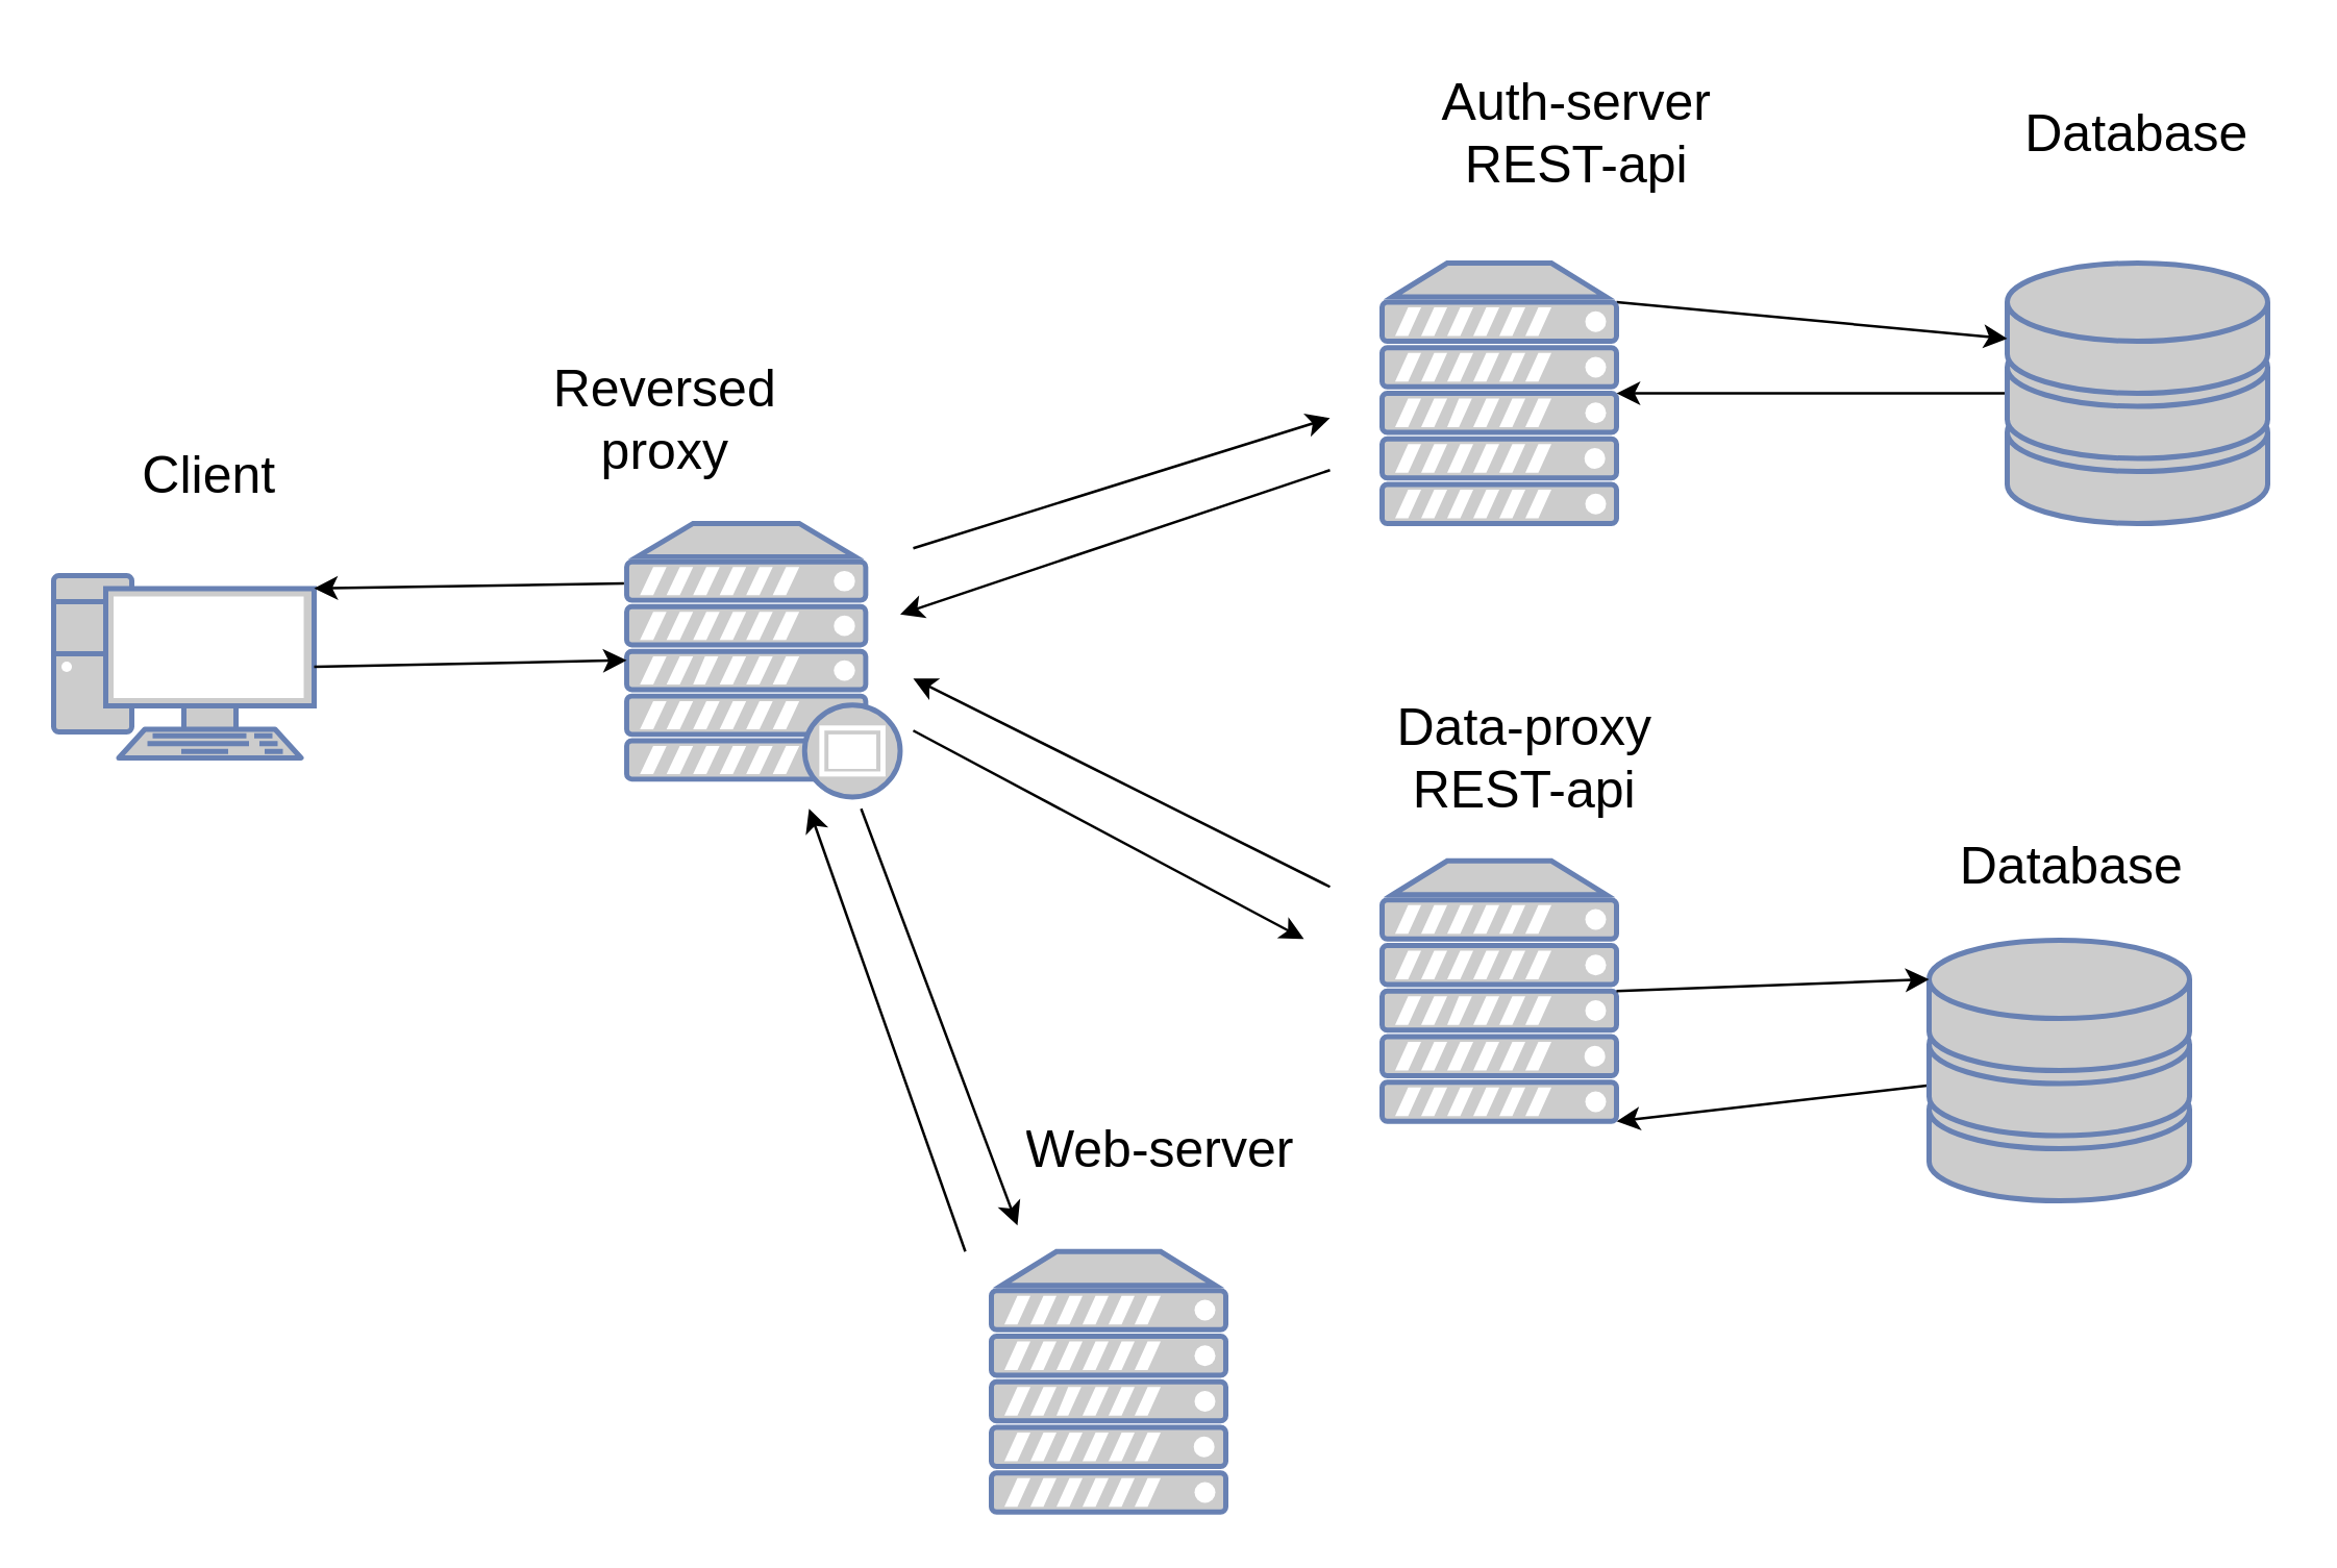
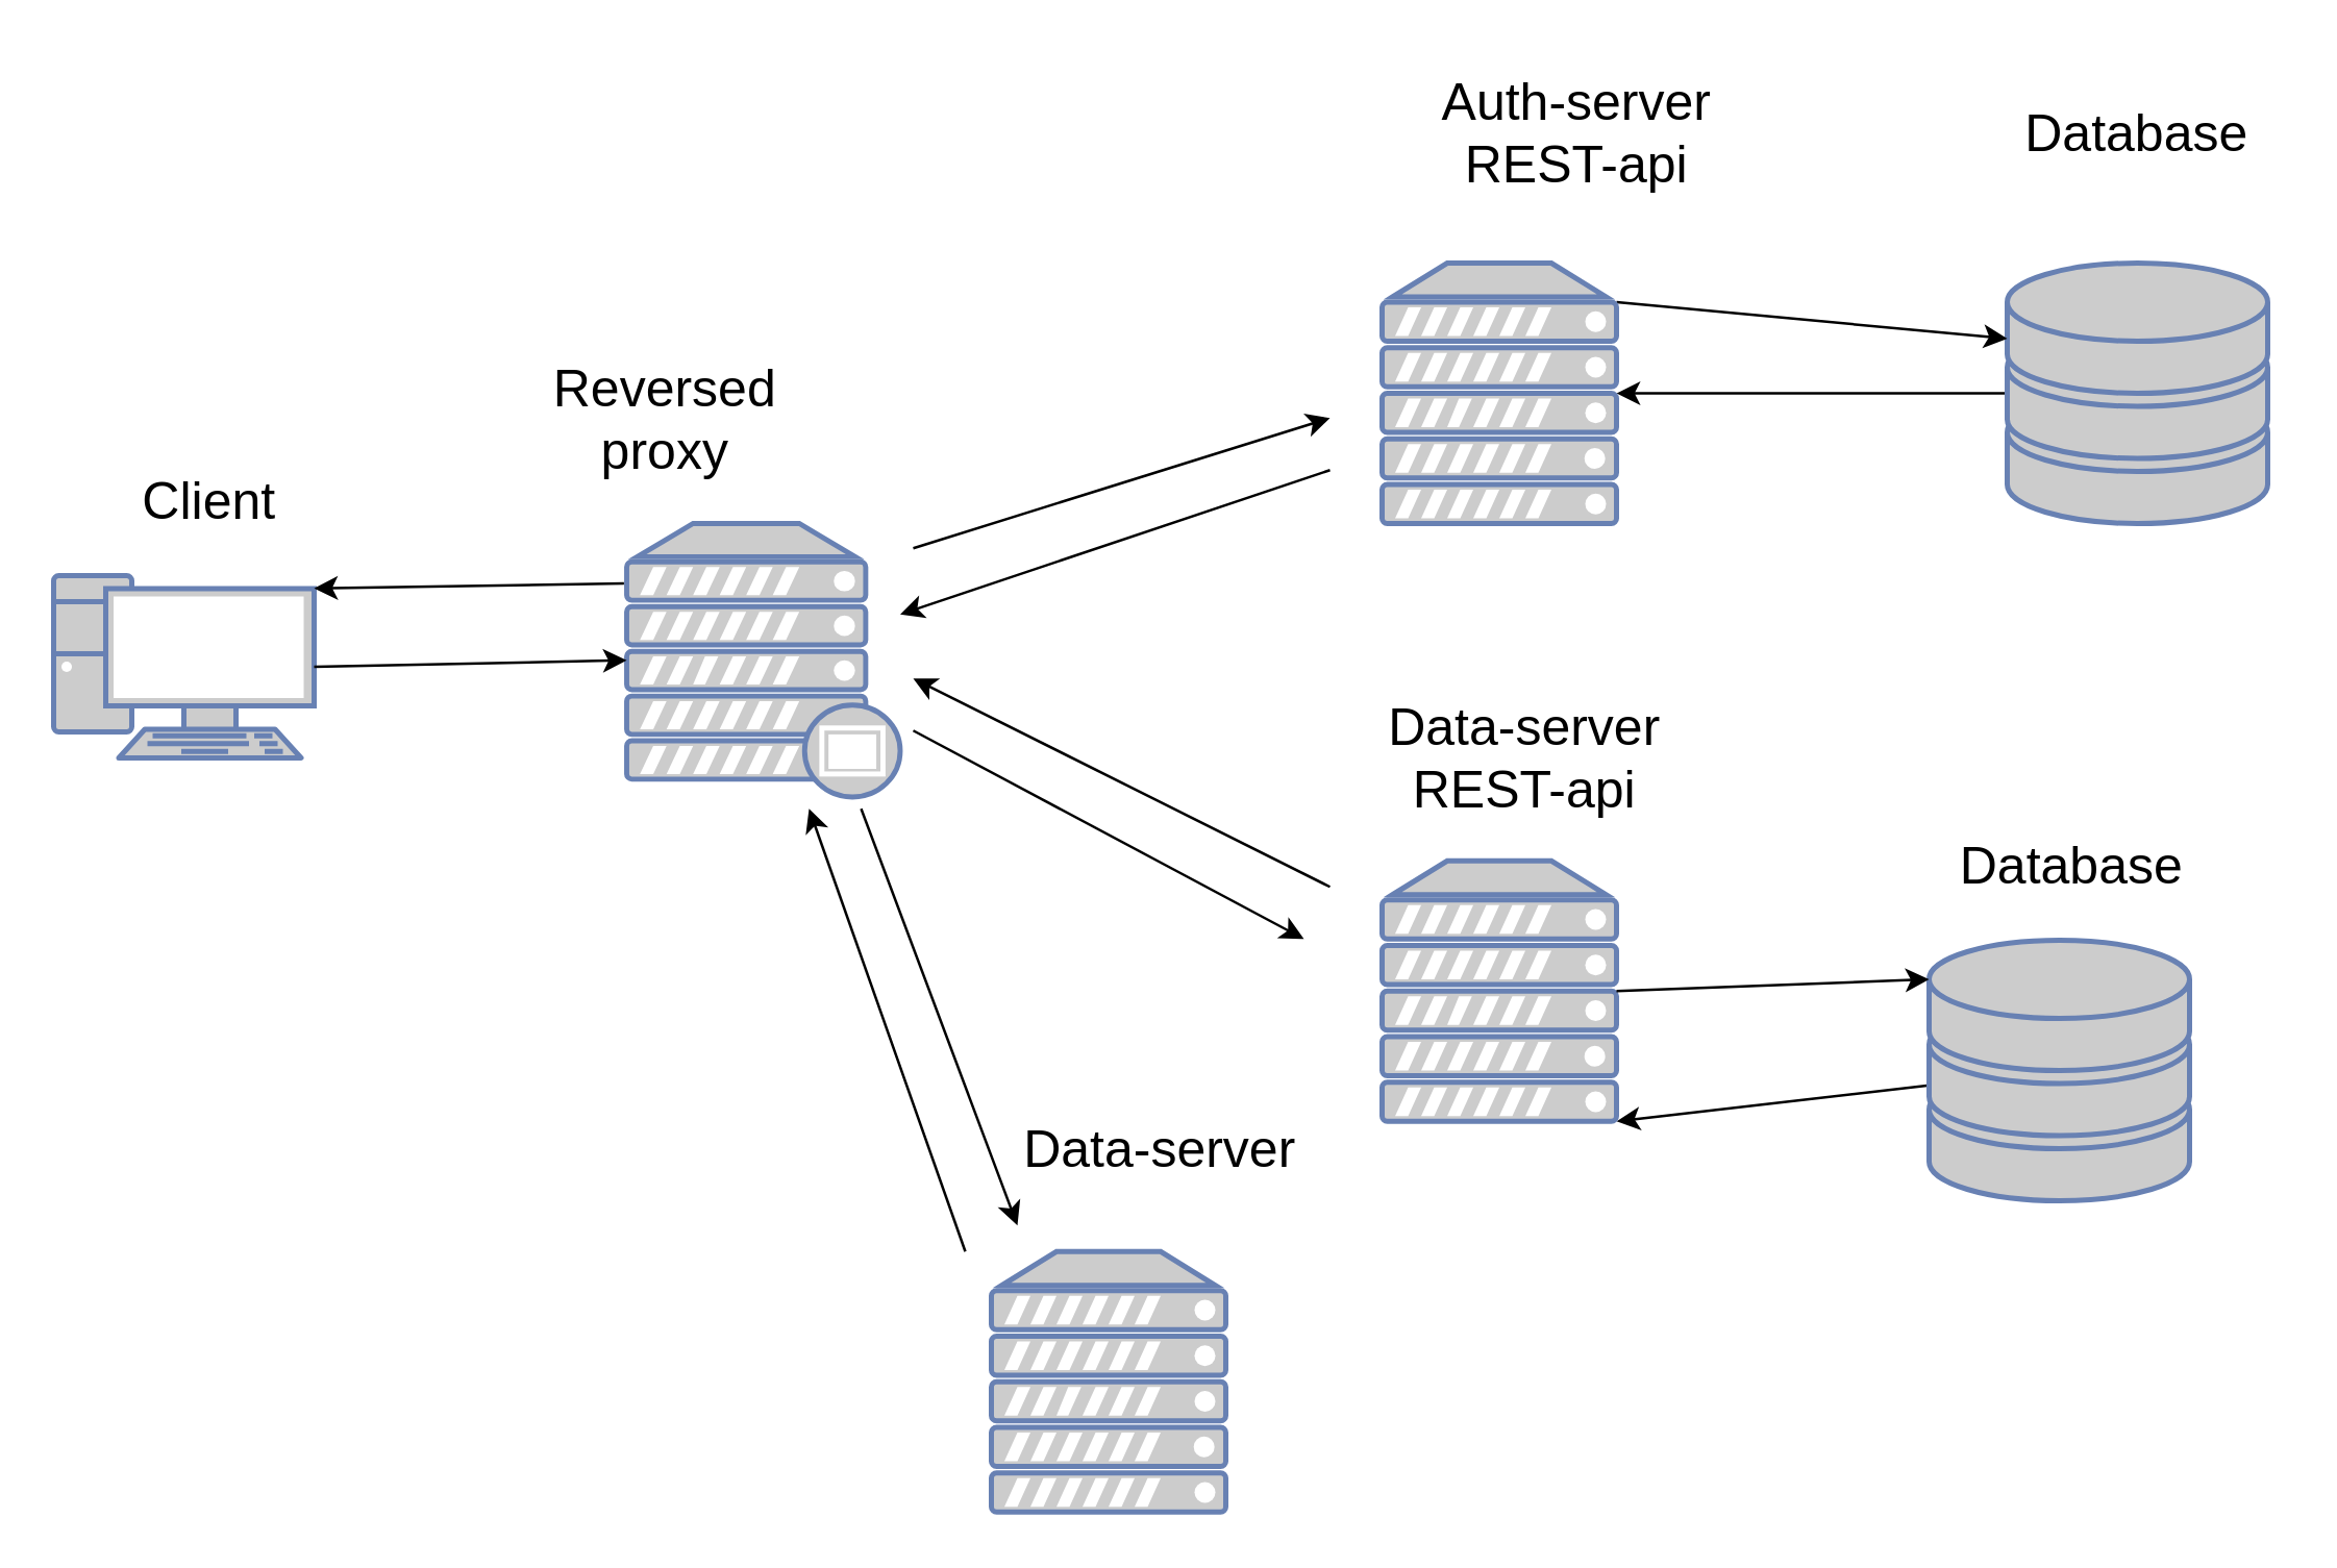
  <mxCell id="0" />
  <mxCell id="1" parent="0" />
  <mxCell id="2" value="" style="fontColor=#0066CC;verticalAlign=top;verticalLabelPosition=bottom;labelPosition=center;align=center;html=1;outlineConnect=0;fillColor=#CCCCCC;strokeColor=#6881B3;gradientColor=none;gradientDirection=north;strokeWidth=2;shape=mxgraph.networks.pc;" vertex="1" parent="1"><mxGeometry x="20" y="220.5" width="100" height="70" as="geometry" /></mxCell>
  <mxCell id="3" style="rounded=0;orthogonalLoop=1;jettySize=auto;html=1;entryX=1;entryY=0.07;entryDx=0;entryDy=0;entryPerimeter=0;exitX=-0.01;exitY=0.219;exitDx=0;exitDy=0;exitPerimeter=0;" edge="1" parent="1" source="5" target="2"><mxGeometry relative="1" as="geometry" /></mxCell>
  <mxCell id="4" style="rounded=0;orthogonalLoop=1;jettySize=auto;html=1;" edge="1" parent="1"><mxGeometry relative="1" as="geometry"><mxPoint x="330" y="310" as="sourcePoint" /><mxPoint x="390" y="470" as="targetPoint" /></mxGeometry></mxCell>
  <mxCell id="5" value="" style="fontColor=#0066CC;verticalAlign=top;verticalLabelPosition=bottom;labelPosition=center;align=center;html=1;outlineConnect=0;fillColor=#CCCCCC;strokeColor=#6881B3;gradientColor=none;gradientDirection=north;strokeWidth=2;shape=mxgraph.networks.proxy_server;" vertex="1" parent="1"><mxGeometry x="240" y="200.5" width="105" height="105" as="geometry" /></mxCell>
  <mxCell id="6" style="rounded=0;orthogonalLoop=1;jettySize=auto;html=1;exitX=0;exitY=0.5;exitDx=0;exitDy=0;exitPerimeter=0;" edge="1" parent="1" source="7" target="11"><mxGeometry relative="1" as="geometry" /></mxCell>
  <mxCell id="7" value="" style="fontColor=#0066CC;verticalAlign=top;verticalLabelPosition=bottom;labelPosition=center;align=center;html=1;outlineConnect=0;fillColor=#CCCCCC;strokeColor=#6881B3;gradientColor=none;gradientDirection=north;strokeWidth=2;shape=mxgraph.networks.storage;" vertex="1" parent="1"><mxGeometry x="770" y="100.5" width="100" height="100" as="geometry" /></mxCell>
  <mxCell id="8" style="rounded=0;orthogonalLoop=1;jettySize=auto;html=1;entryX=1;entryY=1;entryDx=0;entryDy=0;entryPerimeter=0;" edge="1" parent="1" source="9" target="12"><mxGeometry relative="1" as="geometry"><mxPoint x="830" y="318" as="sourcePoint" /><mxPoint x="741" y="317.923" as="targetPoint" /></mxGeometry></mxCell>
  <mxCell id="9" value="" style="fontColor=#0066CC;verticalAlign=top;verticalLabelPosition=bottom;labelPosition=center;align=center;html=1;outlineConnect=0;fillColor=#CCCCCC;strokeColor=#6881B3;gradientColor=none;gradientDirection=north;strokeWidth=2;shape=mxgraph.networks.storage;" vertex="1" parent="1"><mxGeometry x="740" y="360.5" width="100" height="100" as="geometry" /></mxCell>
  <mxCell id="10" style="rounded=0;orthogonalLoop=1;jettySize=auto;html=1;exitX=1;exitY=0.15;exitDx=0;exitDy=0;exitPerimeter=0;entryX=0;entryY=0.29;entryDx=0;entryDy=0;entryPerimeter=0;" edge="1" parent="1" source="11" target="7"><mxGeometry relative="1" as="geometry" /></mxCell>
  <mxCell id="11" value="" style="fontColor=#0066CC;verticalAlign=top;verticalLabelPosition=bottom;labelPosition=center;align=center;html=1;outlineConnect=0;fillColor=#CCCCCC;strokeColor=#6881B3;gradientColor=none;gradientDirection=north;strokeWidth=2;shape=mxgraph.networks.server;" vertex="1" parent="1"><mxGeometry x="530" y="100.5" width="90" height="100" as="geometry" /></mxCell>
  <mxCell id="12" value="" style="fontColor=#0066CC;verticalAlign=top;verticalLabelPosition=bottom;labelPosition=center;align=center;html=1;outlineConnect=0;fillColor=#CCCCCC;strokeColor=#6881B3;gradientColor=none;gradientDirection=north;strokeWidth=2;shape=mxgraph.networks.server;" vertex="1" parent="1"><mxGeometry x="530" y="330" width="90" height="100" as="geometry" /></mxCell>
  <mxCell id="13" value="" style="fontColor=#0066CC;verticalAlign=top;verticalLabelPosition=bottom;labelPosition=center;align=center;html=1;outlineConnect=0;fillColor=#CCCCCC;strokeColor=#6881B3;gradientColor=none;gradientDirection=north;strokeWidth=2;shape=mxgraph.networks.server;" vertex="1" parent="1"><mxGeometry x="380" y="480" width="90" height="100" as="geometry" /></mxCell>
  <mxCell id="14" style="rounded=0;orthogonalLoop=1;jettySize=auto;html=1;exitX=1;exitY=0.5;exitDx=0;exitDy=0;exitPerimeter=0;entryX=0;entryY=0.5;entryDx=0;entryDy=0;entryPerimeter=0;" edge="1" parent="1" source="2" target="5"><mxGeometry relative="1" as="geometry"><mxPoint x="240" y="260" as="targetPoint" /></mxGeometry></mxCell>
  <mxCell id="15" value="" style="endArrow=classic;html=1;rounded=0;" edge="1" parent="1"><mxGeometry width="50" height="50" relative="1" as="geometry"><mxPoint x="350" y="280" as="sourcePoint" /><mxPoint x="500" y="360" as="targetPoint" /></mxGeometry></mxCell>
  <mxCell id="16" value="" style="endArrow=classic;html=1;rounded=0;" edge="1" parent="1"><mxGeometry width="50" height="50" relative="1" as="geometry"><mxPoint x="510" y="340" as="sourcePoint" /><mxPoint x="350" y="260" as="targetPoint" /></mxGeometry></mxCell>
  <mxCell id="17" style="rounded=0;orthogonalLoop=1;jettySize=auto;html=1;" edge="1" parent="1"><mxGeometry relative="1" as="geometry"><mxPoint x="370" y="480" as="sourcePoint" /><mxPoint x="310" y="310" as="targetPoint" /></mxGeometry></mxCell>
  <mxCell id="18" style="rounded=0;orthogonalLoop=1;jettySize=auto;html=1;" edge="1" parent="1"><mxGeometry relative="1" as="geometry"><mxPoint x="350" y="210" as="sourcePoint" /><mxPoint x="510" y="160" as="targetPoint" /></mxGeometry></mxCell>
  <mxCell id="19" style="rounded=0;orthogonalLoop=1;jettySize=auto;html=1;" edge="1" parent="1" target="5"><mxGeometry relative="1" as="geometry"><mxPoint x="510" y="180" as="sourcePoint" /><mxPoint x="520" y="200" as="targetPoint" /></mxGeometry></mxCell>
  <mxCell id="20" style="rounded=0;orthogonalLoop=1;jettySize=auto;html=1;exitX=1;exitY=0.5;exitDx=0;exitDy=0;exitPerimeter=0;entryX=0;entryY=0.15;entryDx=0;entryDy=0;entryPerimeter=0;" edge="1" parent="1" source="12" target="9"><mxGeometry relative="1" as="geometry" /></mxCell>
- <mxCell id="21" value="Client" style="text;html=1;strokeColor=none;fillColor=none;align=center;verticalAlign=middle;whiteSpace=wrap;overflow=hidden;fontSize=20;" vertex="1" parent="1"><mxGeometry x="40" y="160.5" width="80" height="40" as="geometry" /></mxCell>
+ <mxCell id="21" value="Client" style="text;html=1;strokeColor=none;fillColor=none;align=center;verticalAlign=middle;whiteSpace=wrap;overflow=hidden;fontSize=20;" vertex="1" parent="1"><mxGeometry x="40" y="170.5" width="80" height="40" as="geometry" /></mxCell>
  <mxCell id="22" value="Reversed proxy" style="text;html=1;strokeColor=none;fillColor=none;align=center;verticalAlign=middle;whiteSpace=wrap;overflow=hidden;fontSize=20;" vertex="1" parent="1"><mxGeometry x="200" y="130" width="110" height="60" as="geometry" /></mxCell>
- <mxCell id="23" value="Web-server" style="text;html=1;strokeColor=none;fillColor=none;align=center;verticalAlign=middle;whiteSpace=wrap;overflow=hidden;fontSize=20;" vertex="1" parent="1"><mxGeometry x="390" y="410" width="110" height="60" as="geometry" /></mxCell>
+ <mxCell id="23" value="Data-server" style="text;html=1;strokeColor=none;fillColor=none;align=center;verticalAlign=middle;whiteSpace=wrap;overflow=hidden;fontSize=20;" vertex="1" parent="1"><mxGeometry x="390" y="410" width="110" height="60" as="geometry" /></mxCell>
  <mxCell id="24" value="Auth-server&lt;br&gt;REST-api" style="text;html=1;strokeColor=none;fillColor=none;align=center;verticalAlign=middle;whiteSpace=wrap;overflow=hidden;fontSize=20;" vertex="1" parent="1"><mxGeometry x="550" y="20" width="110" height="60" as="geometry" /></mxCell>
  <mxCell id="25" value="Database" style="text;html=1;strokeColor=none;fillColor=none;align=center;verticalAlign=middle;whiteSpace=wrap;overflow=hidden;fontSize=20;" vertex="1" parent="1"><mxGeometry x="765" y="20" width="110" height="60" as="geometry" /></mxCell>
- <mxCell id="26" value="Data-proxy&lt;br&gt;REST-api" style="text;html=1;strokeColor=none;fillColor=none;align=center;verticalAlign=middle;whiteSpace=wrap;overflow=hidden;fontSize=20;" vertex="1" parent="1"><mxGeometry x="530" y="260" width="110" height="60" as="geometry" /></mxCell>
+ <mxCell id="26" value="Data-server&lt;br&gt;REST-api" style="text;html=1;strokeColor=none;fillColor=none;align=center;verticalAlign=middle;whiteSpace=wrap;overflow=hidden;fontSize=20;" vertex="1" parent="1"><mxGeometry x="530" y="260" width="110" height="60" as="geometry" /></mxCell>
  <mxCell id="27" value="Database" style="text;html=1;strokeColor=none;fillColor=none;align=center;verticalAlign=middle;whiteSpace=wrap;overflow=hidden;fontSize=20;" vertex="1" parent="1"><mxGeometry x="740" y="300.5" width="110" height="60" as="geometry" /></mxCell>
